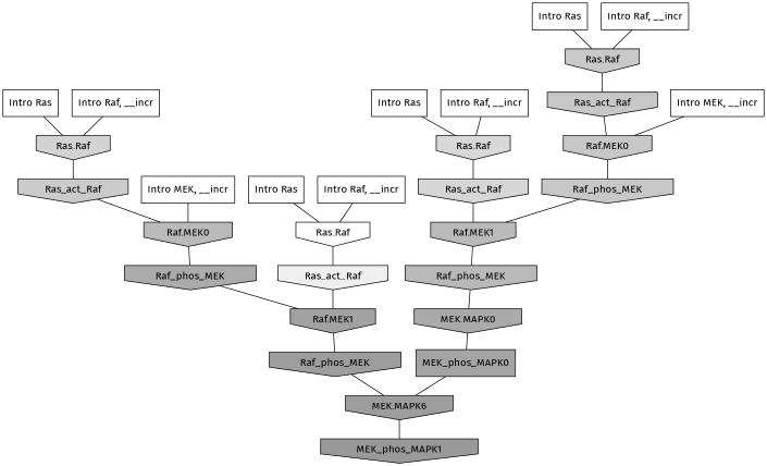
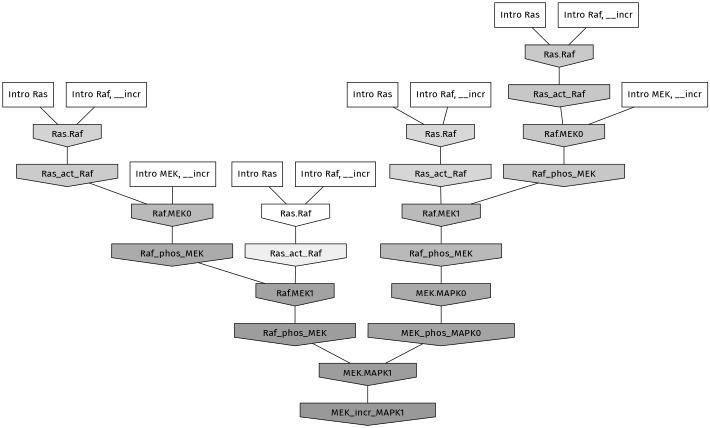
  digraph {
    fontname="Fira Sans"
    rankdir=TB
    ranksep=0.30
    node [fillcolor="0.000 0.000 1.000" fontname="Fira Sans" shape=invhouse style=filled]
    edge [color="0.000 0.000 0.000" dir=none fontname="Fira Sans"]
    n1 [label="Intro Ras" shape=rectangle]
    n2 [fillcolor="0.000 0.000 0.827" label="Ras.Raf"]
    n3 [fillcolor="0.000 0.000 0.793" label=Ras_act_Raf]
    n4 [label="Intro Ras" shape=rectangle]
    n5 [fillcolor="0.000 0.000 0.788" label="Ras.Raf"]
    n6 [fillcolor="0.000 0.000 0.779" label=Ras_act_Raf]
    n7 [label="Intro Ras" shape=rectangle]
    n8 [label="Ras.Raf"]
    n9 [fillcolor="0.000 0.000 0.936" label=Ras_act_Raf]
    n10 [label="Intro Ras" shape=rectangle]
    n11 [fillcolor="0.000 0.000 0.844" label="Ras.Raf"]
    n12 [fillcolor="0.000 0.000 0.836" label=Ras_act_Raf]
    n13 [label="Intro Raf, __incr" shape=rectangle]
    n14 [label="Intro Raf, __incr" shape=rectangle]
    n15 [label="Intro Raf, __incr" shape=rectangle]
    n16 [label="Intro Raf, __incr" shape=rectangle]
    n17 [label="Intro MEK, __incr" shape=rectangle]
    n18 [fillcolor="0.000 0.000 0.779" label="Raf.MEK0"]
    n19 [fillcolor="0.000 0.000 0.778" label=Raf_phos_MEK]
    n20 [label="Intro MEK, __incr" shape=rectangle]
    n21 [fillcolor="0.000 0.000 0.730" label="Raf.MEK0"]
    n22 [fillcolor="0.000 0.000 0.668" label=Raf_phos_MEK]
    n23 [fillcolor="0.000 0.000 0.666" label="MEK.MAPK0"]
-   n24 [fillcolor="0.000 0.000 0.643" label=MEK_phos_MAPK0 shape=box]
+   n24 [fillcolor="0.000 0.000 0.643" label=MEK_phos_MAPK0]
    n25 [fillcolor="0.000 0.000 0.636" label="Raf.MEK1"]
    n26 [fillcolor="0.000 0.000 0.617" label=Raf_phos_MEK]
    n27 [fillcolor="0.000 0.000 0.727" label="Raf.MEK1"]
    n28 [fillcolor="0.000 0.000 0.725" label=Raf_phos_MEK]
-   n29 [fillcolor="0.000 0.000 0.617" label="MEK.MAPK6"]
-   n30 [fillcolor="0.000 0.000 0.600" label=MEK_phos_MAPK1]
+   n29 [fillcolor="0.000 0.000 0.617" label="MEK.MAPK1"]
+   n30 [fillcolor="0.000 0.000 0.600" label=MEK_incr_MAPK1]
    n1 -> n2
    n2 -> n3
    n3 -> n21
    n4 -> n5
    n5 -> n6
    n6 -> n18
    n7 -> n8
    n8 -> n9
    n9 -> n25
    n10 -> n11
    n11 -> n12
    n12 -> n27
    n13 -> n11
    n14 -> n2
    n15 -> n8
    n16 -> n5
    n17 -> n18
    n18 -> n19
    n19 -> n27
    n20 -> n21
    n21 -> n22
    n22 -> n25
    n23 -> n24
    n24 -> n29
    n25 -> n26
    n26 -> n29
    n27 -> n28
    n28 -> n23
    n29 -> n30
  }
